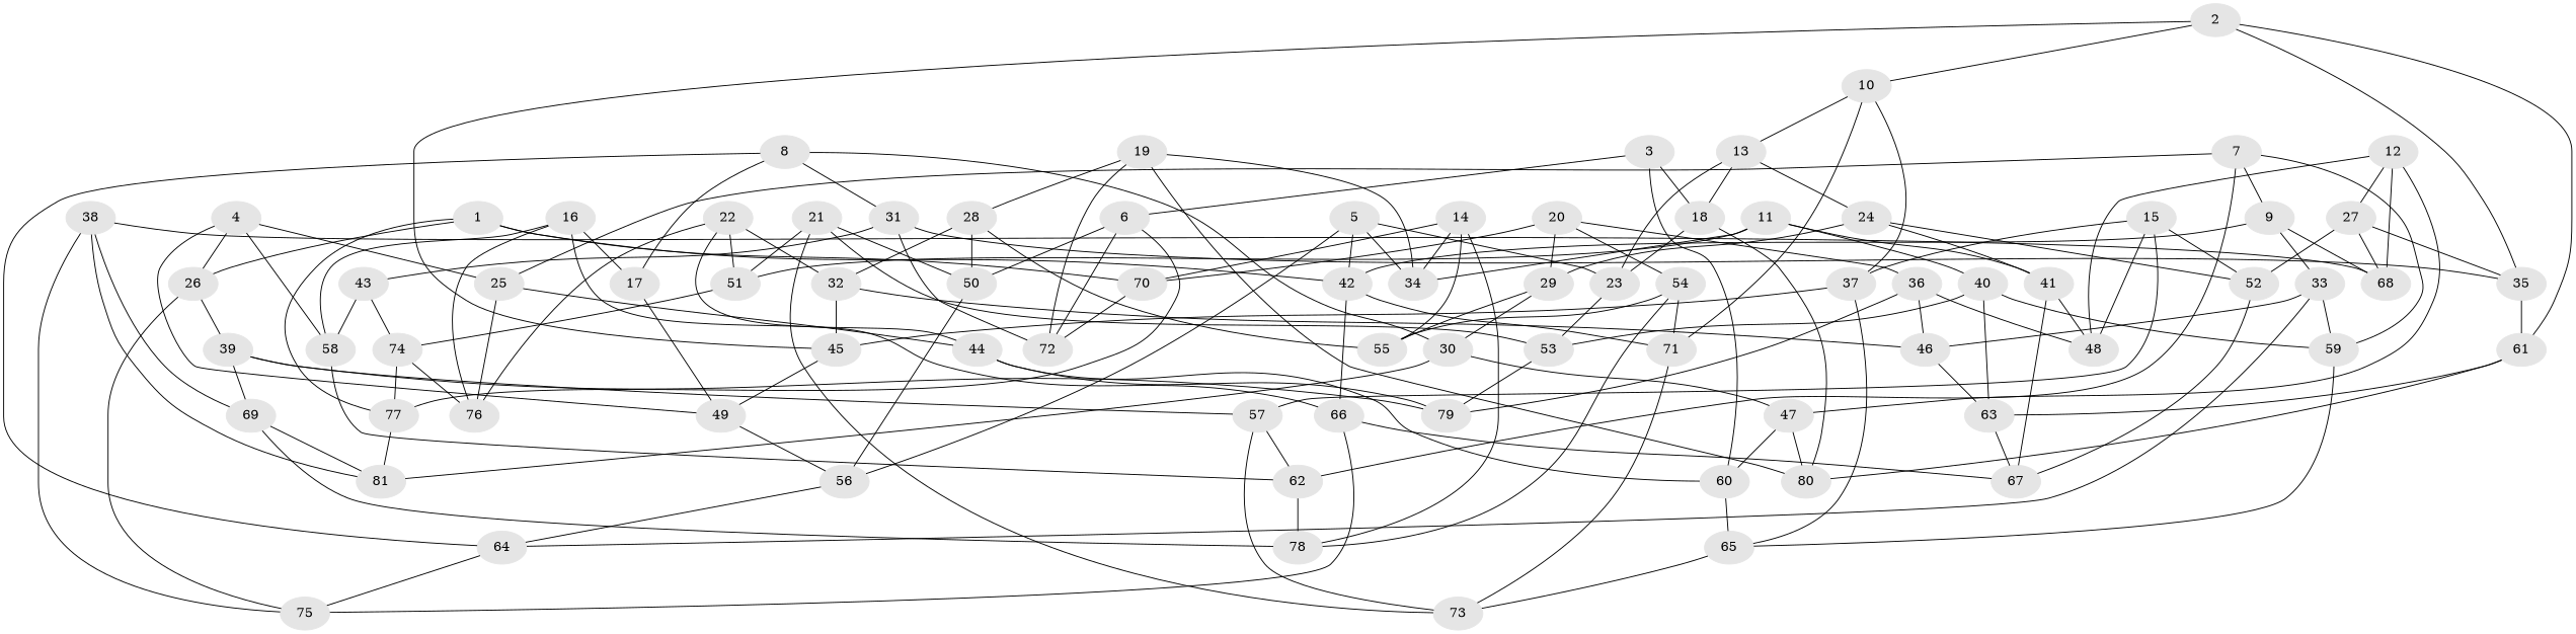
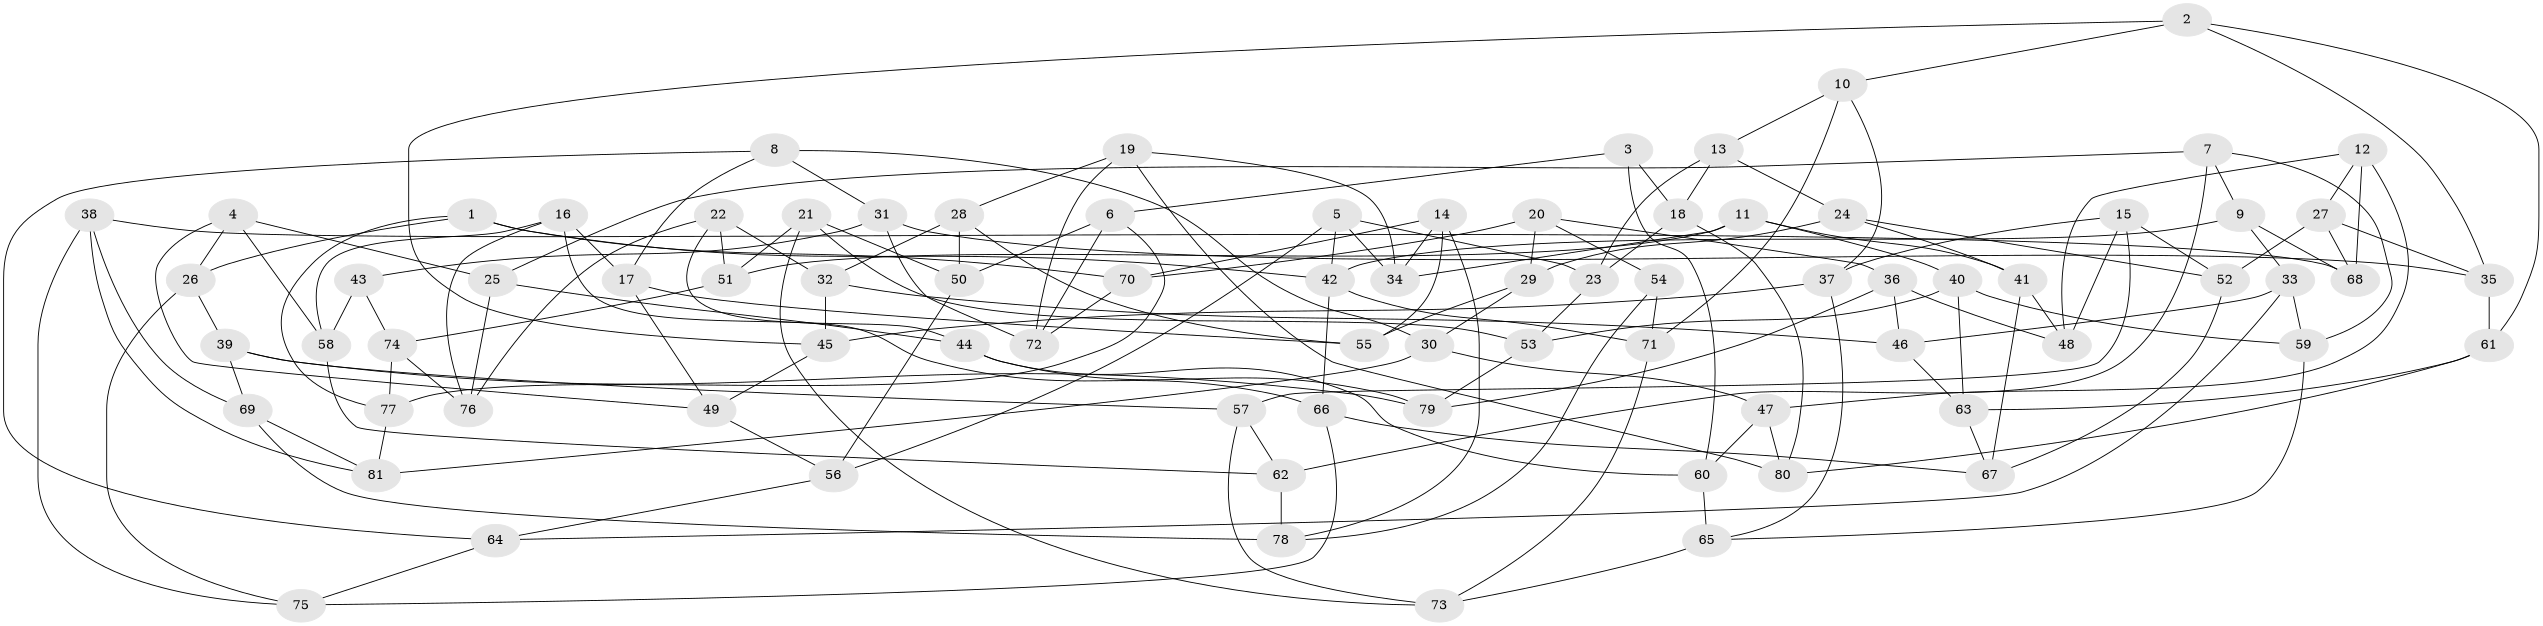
  graph {
    node [color=gray90 style=filled]
    1
    26
    42
    70
    77
    39
    75
    71
    66
    72
    81
    2
    10
    35
    45
    61
    13
    37
    49
    80
    63
    3
    6
    18
    60
    50
    23
    43
    58
    74
    65
    4
    25
    76
    44
    56
    62
    5
    34
    53
    64
    7
    9
    59
    33
    68
    78
    8
    17
    30
    31
    55
    47
    46
    24
    73
    11
    40
    41
    51
    48
    67
    12
    27
    52
    29
    14
    15
    57
    16
    19
    28
    32
    20
    36
    54
    79
    21
    22
    69
    38
    1 -- 26
    1 -- 42
    1 -- 70
    1 -- 77
    26 -- 39
    26 -- 75
    42 -- 71
    42 -- 66
    70 -- 72
    77 -- 81
    39 -- 57
    39 -- 79
    39 -- 69
    71 -- 73
    66 -- 75
    66 -- 67
    2 -- 10
    2 -- 35
    2 -- 45
    2 -- 61
    10 -- 71
    10 -- 13
    10 -- 37
    35 -- 61
    45 -- 49
    61 -- 80
    61 -- 63
    13 -- 18
    13 -- 23
    13 -- 24
    37 -- 45
    37 -- 65
    49 -- 56
    63 -- 67
    3 -- 6
    3 -- 18
    3 -- 60
    6 -- 77
    6 -- 72
    6 -- 50
    18 -- 80
    18 -- 23
    60 -- 65
    50 -- 56
    23 -- 53
    43 -- 58
    43 -- 74
    58 -- 62
    74 -- 77
    74 -- 76
    65 -- 73
    4 -- 26
    4 -- 49
    4 -- 58
    4 -- 25
    25 -- 76
    25 -- 44
    44 -- 60
    44 -- 79
    56 -- 64
    62 -- 78
    5 -- 42
    5 -- 23
    5 -- 56
    5 -- 34
    53 -- 79
    64 -- 75
    7 -- 25
    7 -- 62
    7 -- 9
    7 -- 59
    9 -- 42
    9 -- 33
    9 -- 68
    59 -- 65
    33 -- 64
    33 -- 59
    33 -- 46
    8 -- 64
    8 -- 17
    8 -- 30
    8 -- 31
    17 -- 49
-   54 -- 55
+   17 -- 55
    30 -- 81
    30 -- 47
    31 -- 72
    31 -- 35
    31 -- 43
    47 -- 80
    47 -- 60
    46 -- 63
    24 -- 41
    24 -- 52
    24 -- 29
    11 -- 34
    11 -- 40
    11 -- 41
    11 -- 51
    40 -- 63
    40 -- 53
    40 -- 59
    41 -- 48
    41 -- 67
    51 -- 74
    12 -- 68
    12 -- 47
    12 -- 48
    12 -- 27
    27 -- 35
    27 -- 68
    27 -- 52
    52 -- 67
    29 -- 30
    29 -- 55
    14 -- 70
    14 -- 34
    14 -- 78
    14 -- 55
    15 -- 37
    15 -- 48
    15 -- 52
    15 -- 57
    57 -- 62
    57 -- 73
    16 -- 66
    16 -- 58
    16 -- 76
    16 -- 17
    19 -- 72
    19 -- 80
    19 -- 34
    19 -- 28
    28 -- 50
    28 -- 55
    28 -- 32
    32 -- 45
    32 -- 46
    20 -- 70
    20 -- 29
    20 -- 36
    20 -- 54
    36 -- 46
    36 -- 48
    36 -- 79
    54 -- 71
    54 -- 78
    21 -- 50
    21 -- 53
    21 -- 73
    21 -- 51
    22 -- 76
    22 -- 44
    22 -- 51
    22 -- 32
    69 -- 81
    69 -- 78
    38 -- 75
    38 -- 81
    38 -- 68
    38 -- 69
  }
